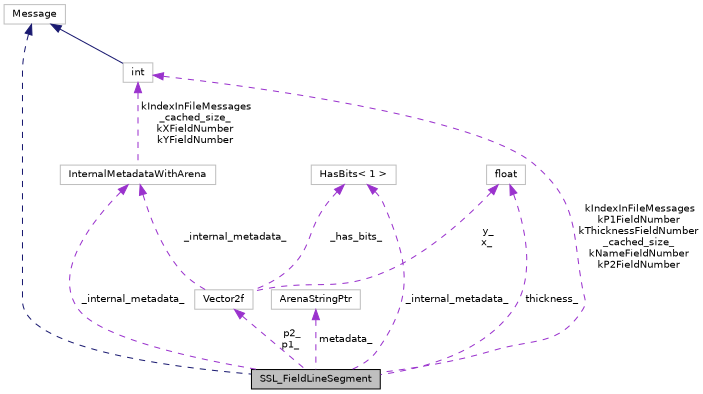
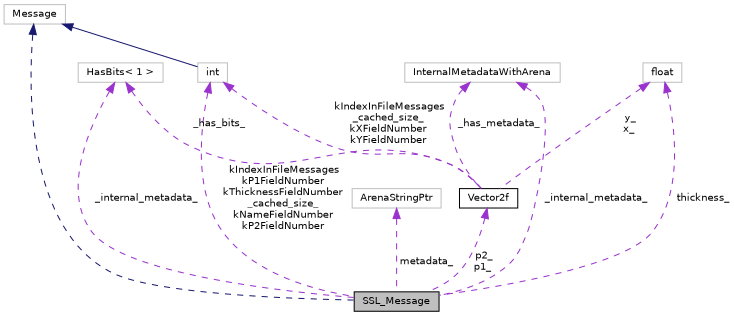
  digraph {
    node [color=grey75 fillcolor=white fontname=Helvetica fontsize=10 shape=record style=filled]
    edge [color=darkorchid3 dir=back fontname=Helvetica fontsize=10 labelfontname=Helvetica labelfontsize=10 style=dashed]
-   n1 [color=black fillcolor=grey75 fontcolor=black height=0.2 label=SSL_FieldLineSegment width=0.4]
+   n1 [color=black fillcolor=grey75 fontcolor=black height=0.2 label=SSL_Message width=0.4]
    n2 [height=0.2 label=Message width=0.4]
    n3 [height=0.2 label=int width=0.4]
-   n4 [height=0.2 label=Vector2f width=0.4]
+   n4 [color=black height=0.2 label=Vector2f width=0.4]
    n5 [height=0.2 label=ArenaStringPtr width=0.4]
    n6 [height=0.2 label="HasBits\< 1 \>" width=0.4]
    n7 [height=0.2 label=InternalMetadataWithArena width=0.4]
    n8 [height=0.2 label=float width=0.4]
    n2 -> n1 [color=midnightblue]
    n2 -> n3 [color=midnightblue style=solid]
    n3 -> n1 [label=" kIndexInFileMessages\nkP1FieldNumber\nkThicknessFieldNumber\n_cached_size_\nkNameFieldNumber\nkP2FieldNumber"]
-   n3 -> n7 [label=" kIndexInFileMessages\n_cached_size_\nkXFieldNumber\nkYFieldNumber"]
+   n3 -> n4 [label=" kIndexInFileMessages\n_cached_size_\nkXFieldNumber\nkYFieldNumber"]
    n4 -> n1 [label=" p2_\np1_"]
    n5 -> n1 [label=" metadata_"]
    n6 -> n1 [label=" _internal_metadata_"]
    n6 -> n4 [label=" _has_bits_"]
    n7 -> n1 [label=" _internal_metadata_"]
-   n7 -> n4 [label=" _internal_metadata_"]
+   n7 -> n4 [label=" _has_metadata_"]
    n8 -> n1 [label=" thickness_"]
    n8 -> n4 [label=" y_\nx_"]
  }
